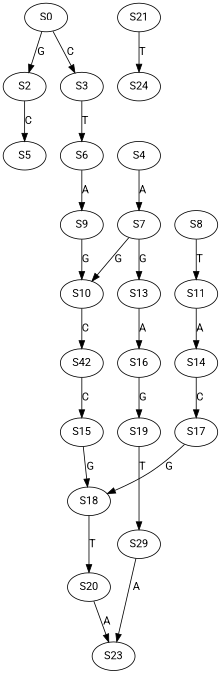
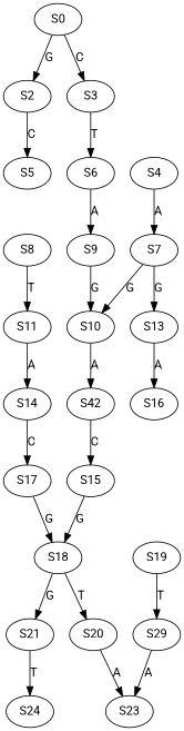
  strict digraph {
    fontname=Roboto
    node [fontname=Roboto]
    edge [fontname=Roboto]
    S0
    S2
    S3
    S5
    S6
    S4
    S7
    S9
    S10
    S13
    S8
    S11
    n13 [label=S42]
    S14
    S15
    S16
    S17
    S18
    S19
    S20
    S21
    n22 [label=S29]
    S23
    S24
    S0 -> S2 [label=G]
    S0 -> S3 [label=C]
    S2 -> S5 [label=C]
    S3 -> S6 [label=T]
    S6 -> S9 [label=A]
    S4 -> S7 [label=A]
    S7 -> S10 [label=G]
    S7 -> S13 [label=G]
    S9 -> S10 [label=G]
-   S10 -> n13 [label=C]
+   S10 -> n13 [label=A]
    S13 -> S16 [label=A]
    S8 -> S11 [label=T]
    S11 -> S14 [label=A]
    n13 -> S15 [label=C]
    S14 -> S17 [label=C]
    S15 -> S18 [label=G]
-   S16 -> S19 [label=G]
    S17 -> S18 [label=G]
    S18 -> S20 [label=T]
+   S18 -> S21 [label=G]
    S19 -> n22 [label=T]
    S20 -> S23 [label=A]
    S21 -> S24 [label=T]
    n22 -> S23 [label=A]
  }
